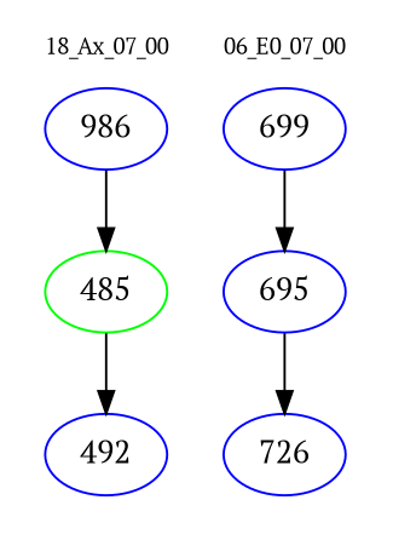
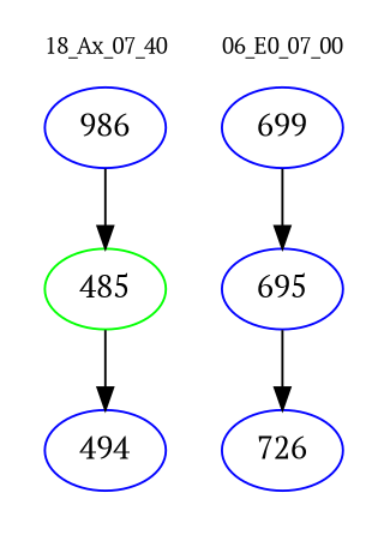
  digraph {
    fontname="PT Serif"
    node [color=blue fontname="PT Serif"]
    edge [color=black fontname="PT Serif"]
    n1 [label=986]
    n2 [color=green label=485]
-   n3 [label=492]
+   n3 [label=494]
    n4 [label=699]
    n5 [label=695]
    n6 [label=726]
    subgraph cluster_1 {
      color=white
      fontsize=10
-     label="18_Ax_07_00"
+     label="18_Ax_07_40"
      n1
      n2
      n3
    }
    subgraph cluster_2 {
      color=white
      fontsize=10
      label="06_E0_07_00"
      n4
      n5
      n6
    }
    n1 -> n2
    n2 -> n3
    n4 -> n5
    n5 -> n6
  }
